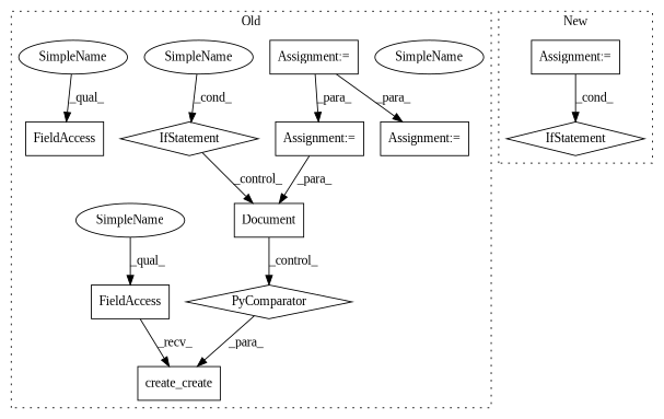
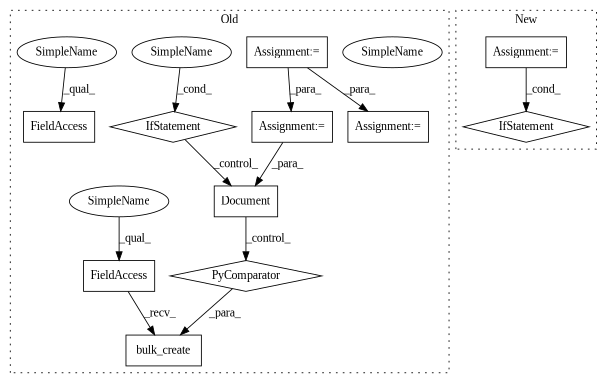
  digraph {
    fontname="Liberation Serif"
    node [a=42 fontname="Liberation Serif" l=28 s=2503 shape=box]
    edge [fontname="Liberation Serif"]
-   n1 [a=32 l="29,-5" label=create_create s="2364,2539"]
+   n1 [a=32 l="29,-5" label=bulk_create s="2364,2539"]
    n2 [a=32 l="9,1" label=Document s="2393,2422"]
    n3 [a=22 l=16 label=FieldAccess s=2347]
    n4 [a=25 label=IfStatement shape=diamond]
    n5 [l=5 label=SimpleName s=2526 shape=ellipse]
    n6 [a=113 label=PyComparator shape=diamond]
    n7 [a=22 l=16 label=FieldAccess s=2604]
    n8 [a=7 l=1 label="Assignment:=" s=2224]
    n9 [a=7 label="Assignment:="]
    n10 [a=7 l=1 label="Assignment:=" s=2570]
    n11 [l=5 label=SimpleName s=2526 shape=ellipse]
    n12 [l=8 label=SimpleName s=2604 shape=ellipse]
    n13 [l=8 label=SimpleName s=2347 shape=ellipse]
    n14 [a=25 l="4,2" label=IfStatement s="5278,5288" shape=diamond]
    n15 [a=7 l=1 label="Assignment:=" s=5014]
    subgraph cluster_1 {
      label=Old
      style=dotted
      n1
      n2
      n3
      n4
      n5
      n6
      n7
      n8
      n9
      n10
      n11
      n12
      n13
    }
    subgraph cluster_2 {
      label=New
      style=dotted
      n14
      n15
    }
    n2 -> n6 [label=_control_]
    n3 -> n1 [label=_recv_]
    n4 -> n2 [label=_control_]
    n6 -> n1 [label=_para_]
    n8 -> n9 [label=_para_]
    n8 -> n10 [label=_para_]
    n9 -> n2 [label=_para_]
    n11 -> n4 [label=_cond_]
    n12 -> n7 [label=_qual_]
    n13 -> n3 [label=_qual_]
    n15 -> n14 [label=_cond_]
  }
